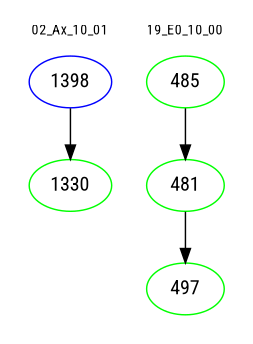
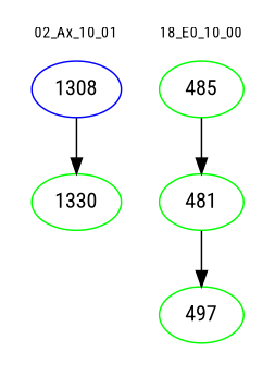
  digraph {
    fontname="Roboto Condensed"
    node [color=green fontname="Roboto Condensed"]
    edge [color=black fontname="Roboto Condensed"]
-   n1 [color=blue label=1398]
+   n1 [color=blue label=1308]
    n2 [label=1330]
    n3 [label=485]
    n4 [label=481]
    n5 [label=497]
    subgraph cluster_1 {
      color=white
      fontsize=10
      label="02_Ax_10_01"
      n1
      n2
    }
    subgraph cluster_2 {
      color=white
      fontsize=10
-     label="19_E0_10_00"
+     label="18_E0_10_00"
      n3
      n4
      n5
    }
    n1 -> n2
    n3 -> n4
    n4 -> n5
  }
